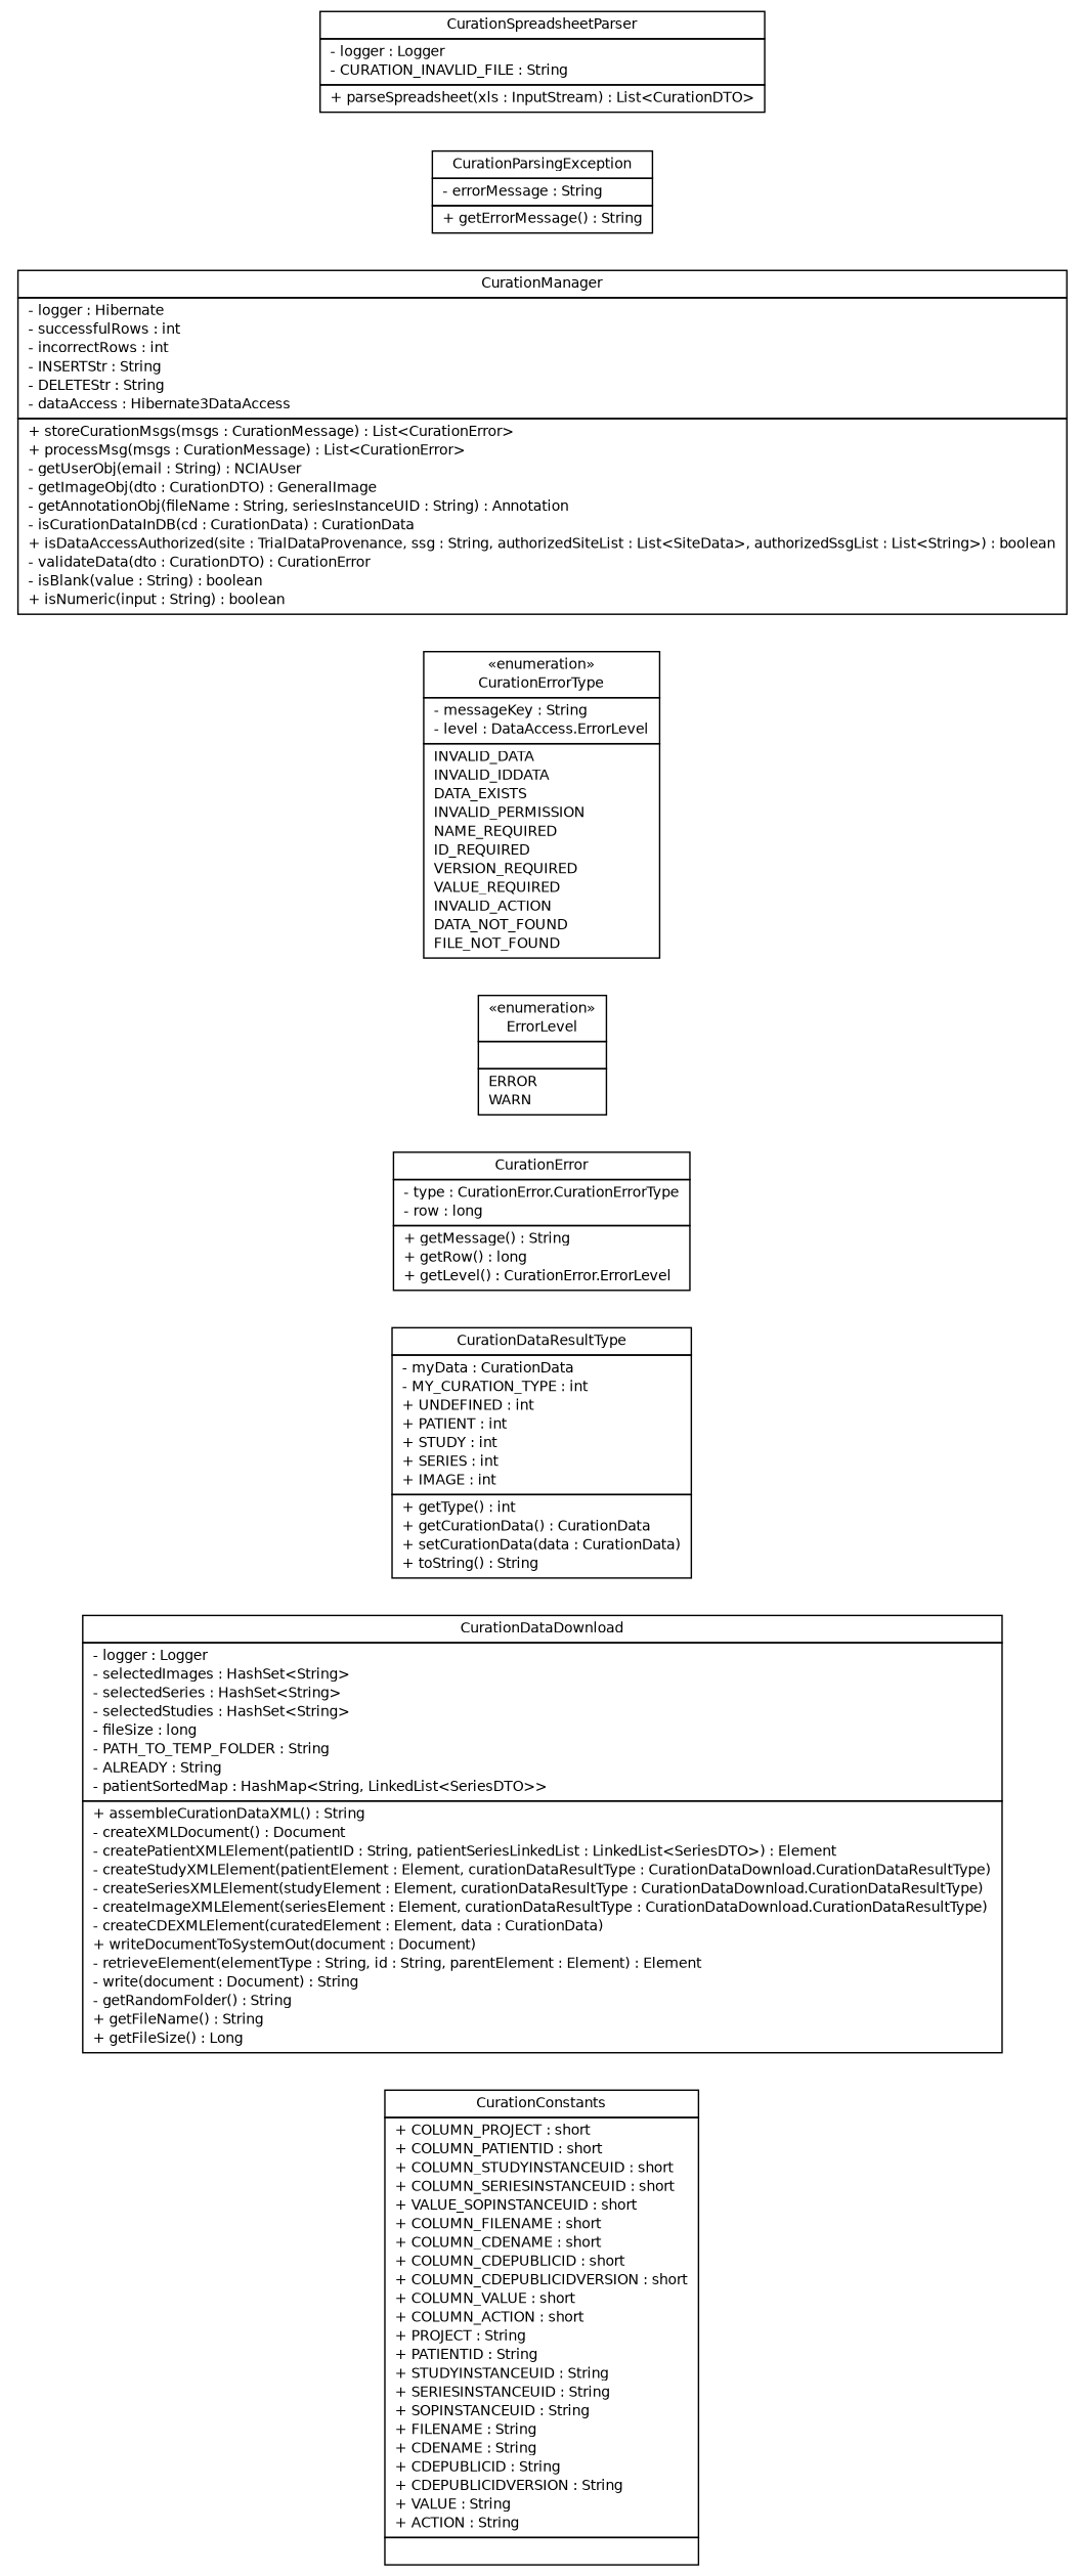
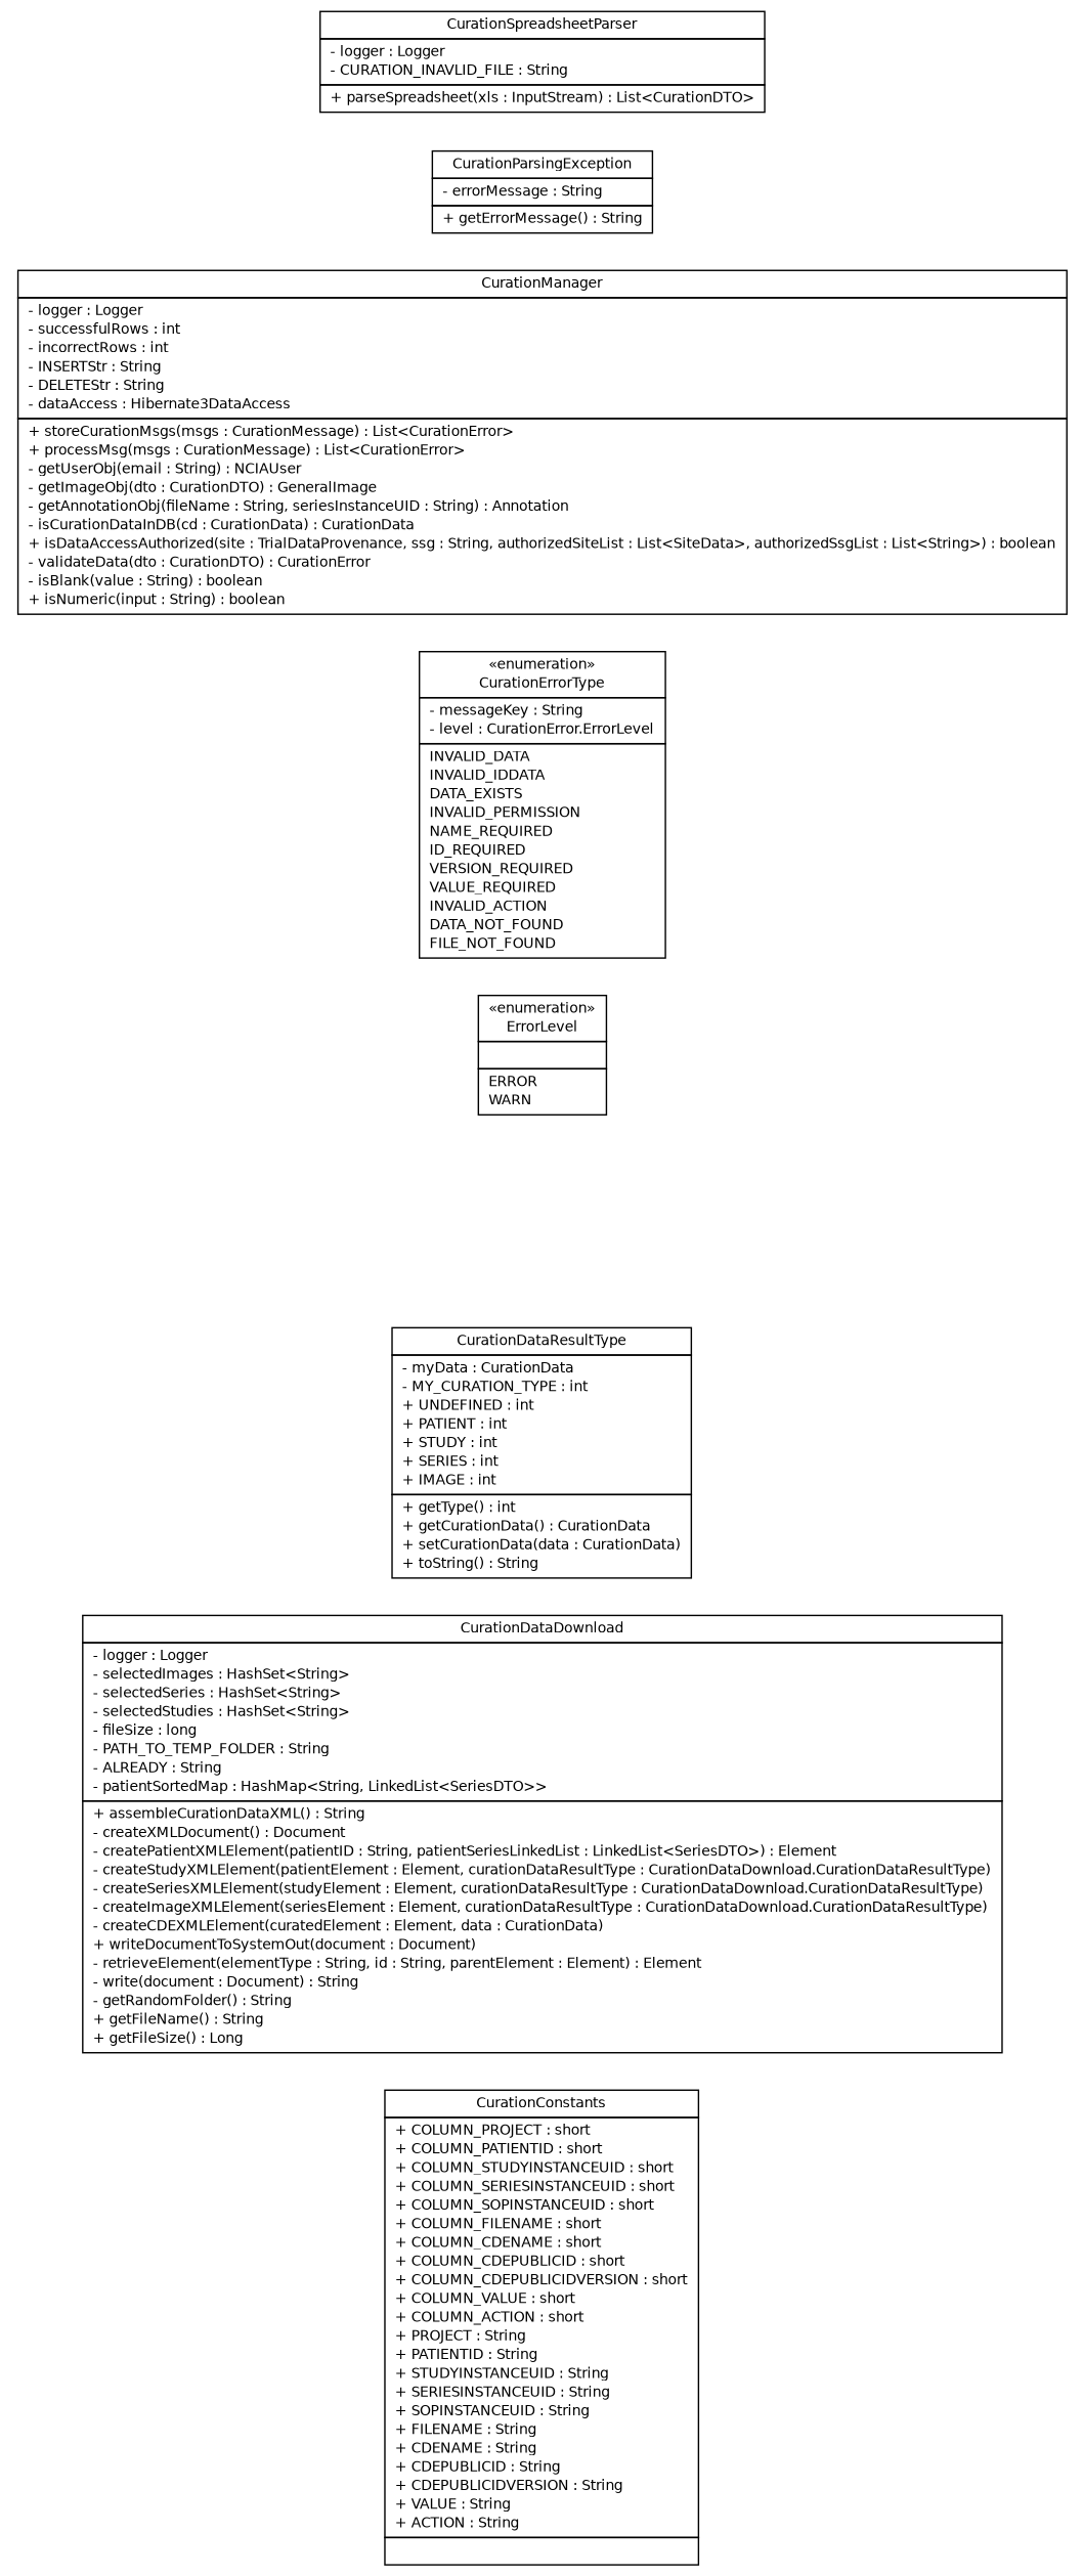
  digraph {
    rankdir=LR
    node [fontcolor=black fontname=Helvetica fontsize=10.0 shape=plaintext]
-   n1 [label=<<table border="0" cellborder="1" cellspacing="0" cellpadding="2" port="p" href="./CurationConstants.html"> 		<tr><td><table border="0" cellspacing="0" cellpadding="1"> 			<tr><td> CurationConstants </td></tr> 		</table></td></tr> 		<tr><td><table border="0" cellspacing="0" cellpadding="1"> 			<tr><td align="left"> + COLUMN_PROJECT : short </td></tr> 			<tr><td align="left"> + COLUMN_PATIENTID : short </td></tr> 			<tr><td align="left"> + COLUMN_STUDYINSTANCEUID : short </td></tr> 			<tr><td align="left"> + COLUMN_SERIESINSTANCEUID : short </td></tr> 			<tr><td align="left"> + VALUE_SOPINSTANCEUID : short </td></tr> 			<tr><td align="left"> + COLUMN_FILENAME : short </td></tr> 			<tr><td align="left"> + COLUMN_CDENAME : short </td></tr> 			<tr><td align="left"> + COLUMN_CDEPUBLICID : short </td></tr> 			<tr><td align="left"> + COLUMN_CDEPUBLICIDVERSION : short </td></tr> 			<tr><td align="left"> + COLUMN_VALUE : short </td></tr> 			<tr><td align="left"> + COLUMN_ACTION : short </td></tr> 			<tr><td align="left"> + PROJECT : String </td></tr> 			<tr><td align="left"> + PATIENTID : String </td></tr> 			<tr><td align="left"> + STUDYINSTANCEUID : String </td></tr> 			<tr><td align="left"> + SERIESINSTANCEUID : String </td></tr> 			<tr><td align="left"> + SOPINSTANCEUID : String </td></tr> 			<tr><td align="left"> + FILENAME : String </td></tr> 			<tr><td align="left"> + CDENAME : String </td></tr> 			<tr><td align="left"> + CDEPUBLICID : String </td></tr> 			<tr><td align="left"> + CDEPUBLICIDVERSION : String </td></tr> 			<tr><td align="left"> + VALUE : String </td></tr> 			<tr><td align="left"> + ACTION : String </td></tr> 		</table></td></tr> 		<tr><td><table border="0" cellspacing="0" cellpadding="1"> 			<tr><td align="left">  </td></tr> 		</table></td></tr> 		</table>>]
+   n1 [label=<<table border="0" cellborder="1" cellspacing="0" cellpadding="2" port="p" href="./CurationConstants.html"> 		<tr><td><table border="0" cellspacing="0" cellpadding="1"> 			<tr><td> CurationConstants </td></tr> 		</table></td></tr> 		<tr><td><table border="0" cellspacing="0" cellpadding="1"> 			<tr><td align="left"> + COLUMN_PROJECT : short </td></tr> 			<tr><td align="left"> + COLUMN_PATIENTID : short </td></tr> 			<tr><td align="left"> + COLUMN_STUDYINSTANCEUID : short </td></tr> 			<tr><td align="left"> + COLUMN_SERIESINSTANCEUID : short </td></tr> 			<tr><td align="left"> + COLUMN_SOPINSTANCEUID : short </td></tr> 			<tr><td align="left"> + COLUMN_FILENAME : short </td></tr> 			<tr><td align="left"> + COLUMN_CDENAME : short </td></tr> 			<tr><td align="left"> + COLUMN_CDEPUBLICID : short </td></tr> 			<tr><td align="left"> + COLUMN_CDEPUBLICIDVERSION : short </td></tr> 			<tr><td align="left"> + COLUMN_VALUE : short </td></tr> 			<tr><td align="left"> + COLUMN_ACTION : short </td></tr> 			<tr><td align="left"> + PROJECT : String </td></tr> 			<tr><td align="left"> + PATIENTID : String </td></tr> 			<tr><td align="left"> + STUDYINSTANCEUID : String </td></tr> 			<tr><td align="left"> + SERIESINSTANCEUID : String </td></tr> 			<tr><td align="left"> + SOPINSTANCEUID : String </td></tr> 			<tr><td align="left"> + FILENAME : String </td></tr> 			<tr><td align="left"> + CDENAME : String </td></tr> 			<tr><td align="left"> + CDEPUBLICID : String </td></tr> 			<tr><td align="left"> + CDEPUBLICIDVERSION : String </td></tr> 			<tr><td align="left"> + VALUE : String </td></tr> 			<tr><td align="left"> + ACTION : String </td></tr> 		</table></td></tr> 		<tr><td><table border="0" cellspacing="0" cellpadding="1"> 			<tr><td align="left">  </td></tr> 		</table></td></tr> 		</table>>]
    n2 [label=<<table border="0" cellborder="1" cellspacing="0" cellpadding="2" port="p" href="./CurationDataDownload.html"> 		<tr><td><table border="0" cellspacing="0" cellpadding="1"> 			<tr><td> CurationDataDownload </td></tr> 		</table></td></tr> 		<tr><td><table border="0" cellspacing="0" cellpadding="1"> 			<tr><td align="left"> - logger : Logger </td></tr> 			<tr><td align="left"> - selectedImages : HashSet&lt;String&gt; </td></tr> 			<tr><td align="left"> - selectedSeries : HashSet&lt;String&gt; </td></tr> 			<tr><td align="left"> - selectedStudies : HashSet&lt;String&gt; </td></tr> 			<tr><td align="left"> - fileSize : long </td></tr> 			<tr><td align="left"> - PATH_TO_TEMP_FOLDER : String </td></tr> 			<tr><td align="left"> - ALREADY : String </td></tr> 			<tr><td align="left"> - patientSortedMap : HashMap&lt;String, LinkedList&lt;SeriesDTO&gt;&gt; </td></tr> 		</table></td></tr> 		<tr><td><table border="0" cellspacing="0" cellpadding="1"> 			<tr><td align="left"> + assembleCurationDataXML() : String </td></tr> 			<tr><td align="left"> - createXMLDocument() : Document </td></tr> 			<tr><td align="left"> - createPatientXMLElement(patientID : String, patientSeriesLinkedList : LinkedList&lt;SeriesDTO&gt;) : Element </td></tr> 			<tr><td align="left"> - createStudyXMLElement(patientElement : Element, curationDataResultType : CurationDataDownload.CurationDataResultType) </td></tr> 			<tr><td align="left"> - createSeriesXMLElement(studyElement : Element, curationDataResultType : CurationDataDownload.CurationDataResultType) </td></tr> 			<tr><td align="left"> - createImageXMLElement(seriesElement : Element, curationDataResultType : CurationDataDownload.CurationDataResultType) </td></tr> 			<tr><td align="left"> - createCDEXMLElement(curatedElement : Element, data : CurationData) </td></tr> 			<tr><td align="left"> + writeDocumentToSystemOut(document : Document) </td></tr> 			<tr><td align="left"> - retrieveElement(elementType : String, id : String, parentElement : Element) : Element </td></tr> 			<tr><td align="left"> - write(document : Document) : String </td></tr> 			<tr><td align="left"> - getRandomFolder() : String </td></tr> 			<tr><td align="left"> + getFileName() : String </td></tr> 			<tr><td align="left"> + getFileSize() : Long </td></tr> 		</table></td></tr> 		</table>>]
    n3 [label=<<table border="0" cellborder="1" cellspacing="0" cellpadding="2" port="p" href="./CurationDataDownload.CurationDataResultType.html"> 		<tr><td><table border="0" cellspacing="0" cellpadding="1"> 			<tr><td> CurationDataResultType </td></tr> 		</table></td></tr> 		<tr><td><table border="0" cellspacing="0" cellpadding="1"> 			<tr><td align="left"> - myData : CurationData </td></tr> 			<tr><td align="left"> - MY_CURATION_TYPE : int </td></tr> 			<tr><td align="left"> + UNDEFINED : int </td></tr> 			<tr><td align="left"> + PATIENT : int </td></tr> 			<tr><td align="left"> + STUDY : int </td></tr> 			<tr><td align="left"> + SERIES : int </td></tr> 			<tr><td align="left"> + IMAGE : int </td></tr> 		</table></td></tr> 		<tr><td><table border="0" cellspacing="0" cellpadding="1"> 			<tr><td align="left"> + getType() : int </td></tr> 			<tr><td align="left"> + getCurationData() : CurationData </td></tr> 			<tr><td align="left"> + setCurationData(data : CurationData) </td></tr> 			<tr><td align="left"> + toString() : String </td></tr> 		</table></td></tr> 		</table>>]
-   n4 [label=<<table border="0" cellborder="1" cellspacing="0" cellpadding="2" port="p" href="./CurationError.html"> 		<tr><td><table border="0" cellspacing="0" cellpadding="1"> 			<tr><td> CurationError </td></tr> 		</table></td></tr> 		<tr><td><table border="0" cellspacing="0" cellpadding="1"> 			<tr><td align="left"> - type : CurationError.CurationErrorType </td></tr> 			<tr><td align="left"> - row : long </td></tr> 		</table></td></tr> 		<tr><td><table border="0" cellspacing="0" cellpadding="1"> 			<tr><td align="left"> + getMessage() : String </td></tr> 			<tr><td align="left"> + getRow() : long </td></tr> 			<tr><td align="left"> + getLevel() : CurationError.ErrorLevel </td></tr> 		</table></td></tr> 		</table>>]
    n5 [label=<<table border="0" cellborder="1" cellspacing="0" cellpadding="2" port="p" href="./CurationError.ErrorLevel.html"> 		<tr><td><table border="0" cellspacing="0" cellpadding="1"> 			<tr><td> &laquo;enumeration&raquo; </td></tr> 			<tr><td> ErrorLevel </td></tr> 		</table></td></tr> 		<tr><td><table border="0" cellspacing="0" cellpadding="1"> 			<tr><td align="left">  </td></tr> 		</table></td></tr> 		<tr><td><table border="0" cellspacing="0" cellpadding="1"> 			<tr><td align="left"> ERROR </td></tr> 			<tr><td align="left"> WARN </td></tr> 		</table></td></tr> 		</table>>]
-   n6 [label=<<table border="0" cellborder="1" cellspacing="0" cellpadding="2" port="p" href="./CurationError.CurationErrorType.html"> 		<tr><td><table border="0" cellspacing="0" cellpadding="1"> 			<tr><td> &laquo;enumeration&raquo; </td></tr> 			<tr><td> CurationErrorType </td></tr> 		</table></td></tr> 		<tr><td><table border="0" cellspacing="0" cellpadding="1"> 			<tr><td align="left"> - messageKey : String </td></tr> 			<tr><td align="left"> - level : DataAccess.ErrorLevel </td></tr> 		</table></td></tr> 		<tr><td><table border="0" cellspacing="0" cellpadding="1"> 			<tr><td align="left"> INVALID_DATA </td></tr> 			<tr><td align="left"> INVALID_IDDATA </td></tr> 			<tr><td align="left"> DATA_EXISTS </td></tr> 			<tr><td align="left"> INVALID_PERMISSION </td></tr> 			<tr><td align="left"> NAME_REQUIRED </td></tr> 			<tr><td align="left"> ID_REQUIRED </td></tr> 			<tr><td align="left"> VERSION_REQUIRED </td></tr> 			<tr><td align="left"> VALUE_REQUIRED </td></tr> 			<tr><td align="left"> INVALID_ACTION </td></tr> 			<tr><td align="left"> DATA_NOT_FOUND </td></tr> 			<tr><td align="left"> FILE_NOT_FOUND </td></tr> 		</table></td></tr> 		</table>>]
-   n7 [label=<<table border="0" cellborder="1" cellspacing="0" cellpadding="2" port="p" href="./CurationManager.html"> 		<tr><td><table border="0" cellspacing="0" cellpadding="1"> 			<tr><td> CurationManager </td></tr> 		</table></td></tr> 		<tr><td><table border="0" cellspacing="0" cellpadding="1"> 			<tr><td align="left"> - logger : Hibernate </td></tr> 			<tr><td align="left"> - successfulRows : int </td></tr> 			<tr><td align="left"> - incorrectRows : int </td></tr> 			<tr><td align="left"> - INSERTStr : String </td></tr> 			<tr><td align="left"> - DELETEStr : String </td></tr> 			<tr><td align="left"> - dataAccess : Hibernate3DataAccess </td></tr> 		</table></td></tr> 		<tr><td><table border="0" cellspacing="0" cellpadding="1"> 			<tr><td align="left"> + storeCurationMsgs(msgs : CurationMessage) : List&lt;CurationError&gt; </td></tr> 			<tr><td align="left"> + processMsg(msgs : CurationMessage) : List&lt;CurationError&gt; </td></tr> 			<tr><td align="left"> - getUserObj(email : String) : NCIAUser </td></tr> 			<tr><td align="left"> - getImageObj(dto : CurationDTO) : GeneralImage </td></tr> 			<tr><td align="left"> - getAnnotationObj(fileName : String, seriesInstanceUID : String) : Annotation </td></tr> 			<tr><td align="left"> - isCurationDataInDB(cd : CurationData) : CurationData </td></tr> 			<tr><td align="left"> + isDataAccessAuthorized(site : TrialDataProvenance, ssg : String, authorizedSiteList : List&lt;SiteData&gt;, authorizedSsgList : List&lt;String&gt;) : boolean </td></tr> 			<tr><td align="left"> - validateData(dto : CurationDTO) : CurationError </td></tr> 			<tr><td align="left"> - isBlank(value : String) : boolean </td></tr> 			<tr><td align="left"> + isNumeric(input : String) : boolean </td></tr> 		</table></td></tr> 		</table>>]
+   n6 [label=<<table border="0" cellborder="1" cellspacing="0" cellpadding="2" port="p" href="./CurationError.CurationErrorType.html"> 		<tr><td><table border="0" cellspacing="0" cellpadding="1"> 			<tr><td> &laquo;enumeration&raquo; </td></tr> 			<tr><td> CurationErrorType </td></tr> 		</table></td></tr> 		<tr><td><table border="0" cellspacing="0" cellpadding="1"> 			<tr><td align="left"> - messageKey : String </td></tr> 			<tr><td align="left"> - level : CurationError.ErrorLevel </td></tr> 		</table></td></tr> 		<tr><td><table border="0" cellspacing="0" cellpadding="1"> 			<tr><td align="left"> INVALID_DATA </td></tr> 			<tr><td align="left"> INVALID_IDDATA </td></tr> 			<tr><td align="left"> DATA_EXISTS </td></tr> 			<tr><td align="left"> INVALID_PERMISSION </td></tr> 			<tr><td align="left"> NAME_REQUIRED </td></tr> 			<tr><td align="left"> ID_REQUIRED </td></tr> 			<tr><td align="left"> VERSION_REQUIRED </td></tr> 			<tr><td align="left"> VALUE_REQUIRED </td></tr> 			<tr><td align="left"> INVALID_ACTION </td></tr> 			<tr><td align="left"> DATA_NOT_FOUND </td></tr> 			<tr><td align="left"> FILE_NOT_FOUND </td></tr> 		</table></td></tr> 		</table>>]
+   n7 [label=<<table border="0" cellborder="1" cellspacing="0" cellpadding="2" port="p" href="./CurationManager.html"> 		<tr><td><table border="0" cellspacing="0" cellpadding="1"> 			<tr><td> CurationManager </td></tr> 		</table></td></tr> 		<tr><td><table border="0" cellspacing="0" cellpadding="1"> 			<tr><td align="left"> - logger : Logger </td></tr> 			<tr><td align="left"> - successfulRows : int </td></tr> 			<tr><td align="left"> - incorrectRows : int </td></tr> 			<tr><td align="left"> - INSERTStr : String </td></tr> 			<tr><td align="left"> - DELETEStr : String </td></tr> 			<tr><td align="left"> - dataAccess : Hibernate3DataAccess </td></tr> 		</table></td></tr> 		<tr><td><table border="0" cellspacing="0" cellpadding="1"> 			<tr><td align="left"> + storeCurationMsgs(msgs : CurationMessage) : List&lt;CurationError&gt; </td></tr> 			<tr><td align="left"> + processMsg(msgs : CurationMessage) : List&lt;CurationError&gt; </td></tr> 			<tr><td align="left"> - getUserObj(email : String) : NCIAUser </td></tr> 			<tr><td align="left"> - getImageObj(dto : CurationDTO) : GeneralImage </td></tr> 			<tr><td align="left"> - getAnnotationObj(fileName : String, seriesInstanceUID : String) : Annotation </td></tr> 			<tr><td align="left"> - isCurationDataInDB(cd : CurationData) : CurationData </td></tr> 			<tr><td align="left"> + isDataAccessAuthorized(site : TrialDataProvenance, ssg : String, authorizedSiteList : List&lt;SiteData&gt;, authorizedSsgList : List&lt;String&gt;) : boolean </td></tr> 			<tr><td align="left"> - validateData(dto : CurationDTO) : CurationError </td></tr> 			<tr><td align="left"> - isBlank(value : String) : boolean </td></tr> 			<tr><td align="left"> + isNumeric(input : String) : boolean </td></tr> 		</table></td></tr> 		</table>>]
    n8 [label=<<table border="0" cellborder="1" cellspacing="0" cellpadding="2" port="p" href="./CurationParsingException.html"> 		<tr><td><table border="0" cellspacing="0" cellpadding="1"> 			<tr><td> CurationParsingException </td></tr> 		</table></td></tr> 		<tr><td><table border="0" cellspacing="0" cellpadding="1"> 			<tr><td align="left"> - errorMessage : String </td></tr> 		</table></td></tr> 		<tr><td><table border="0" cellspacing="0" cellpadding="1"> 			<tr><td align="left"> + getErrorMessage() : String </td></tr> 		</table></td></tr> 		</table>>]
    n9 [label=<<table border="0" cellborder="1" cellspacing="0" cellpadding="2" port="p" href="./CurationSpreadsheetParser.html"> 		<tr><td><table border="0" cellspacing="0" cellpadding="1"> 			<tr><td> CurationSpreadsheetParser </td></tr> 		</table></td></tr> 		<tr><td><table border="0" cellspacing="0" cellpadding="1"> 			<tr><td align="left"> - logger : Logger </td></tr> 			<tr><td align="left"> - CURATION_INAVLID_FILE : String </td></tr> 		</table></td></tr> 		<tr><td><table border="0" cellspacing="0" cellpadding="1"> 			<tr><td align="left"> + parseSpreadsheet(xls : InputStream) : List&lt;CurationDTO&gt; </td></tr> 		</table></td></tr> 		</table>>]
  }
